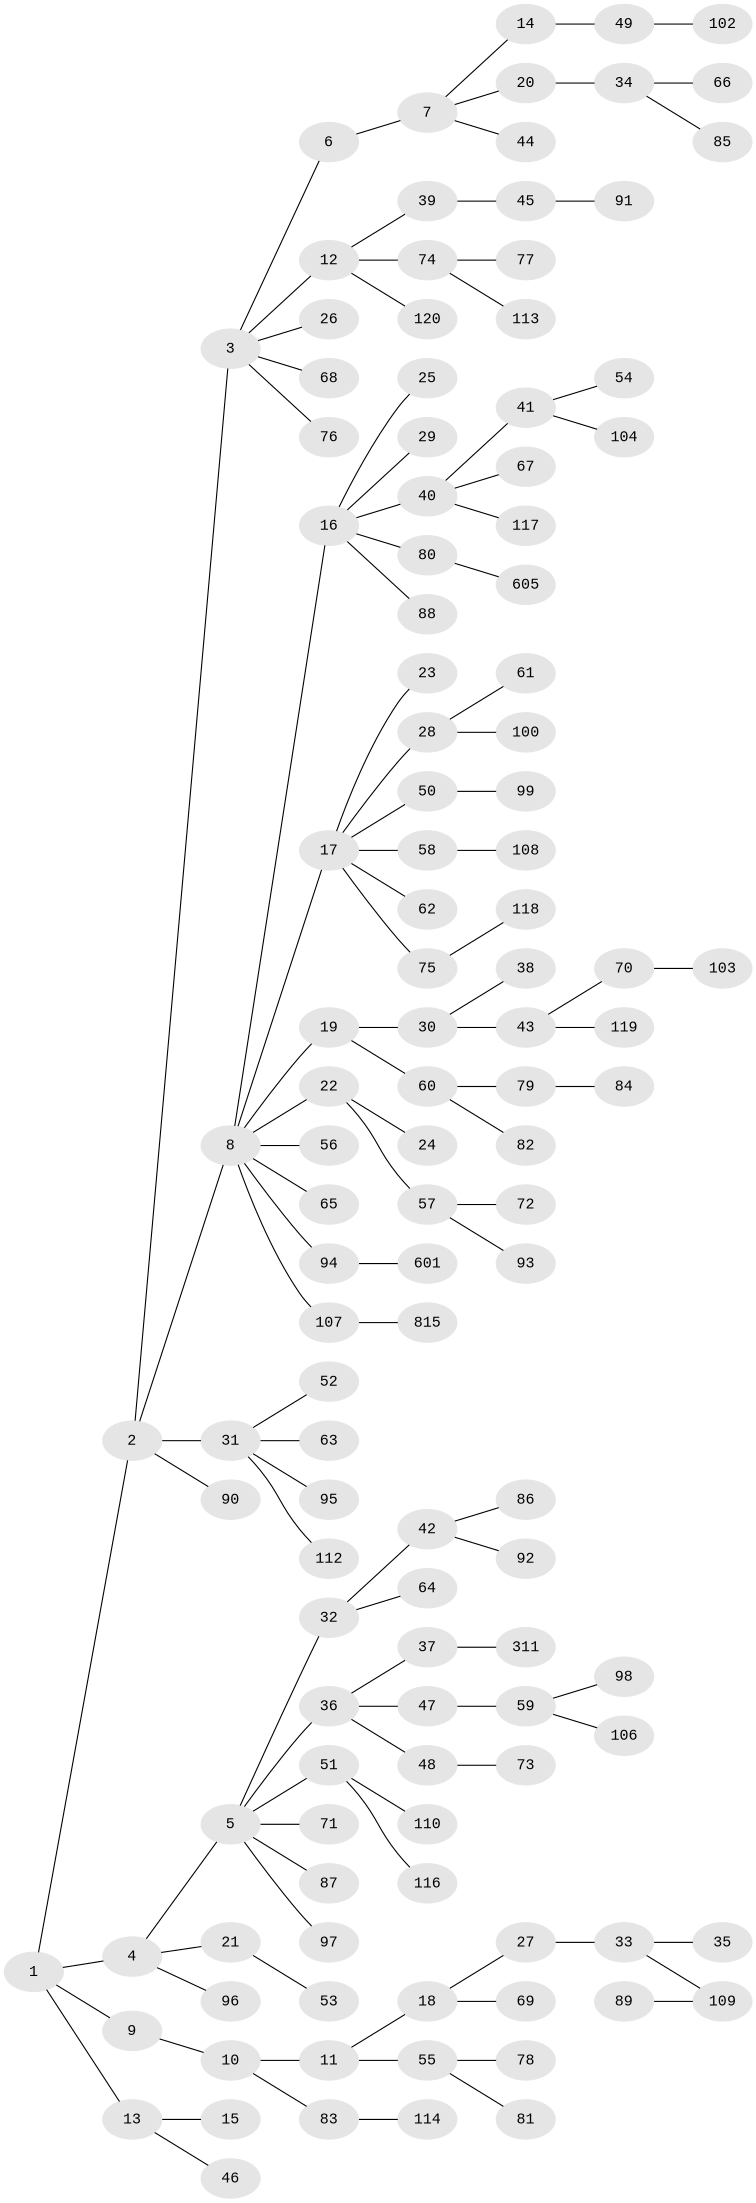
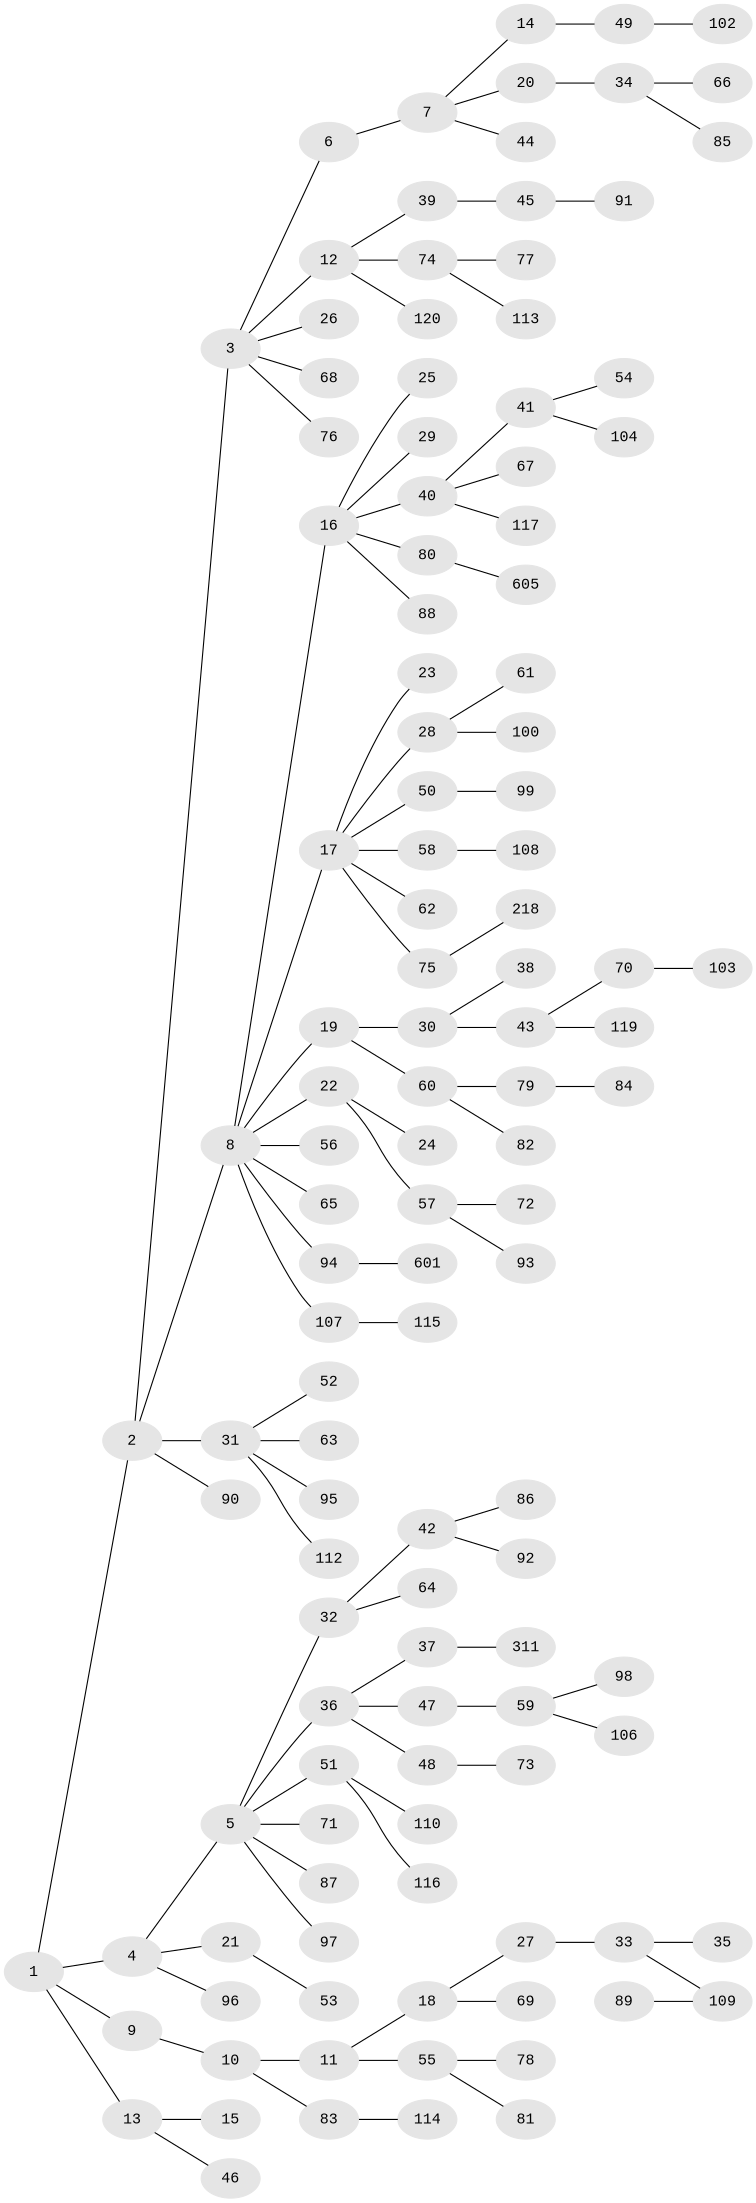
  graph {
    fontname="Liberation Mono"
    rankdir=LR
    node [color=gray90 fontname="Liberation Mono" style=filled]
    edge [fontname="Liberation Mono"]
    1
    2
    4
    9
    13
    3
    8
    31
    90
    5
    21
    96
    10
    15
    46
    6
    12
    26
    68
    76
    16
    17
    19
    22
    56
    65
    94
    107
    52
    63
    95
    112
    7
    39
    74
    120
    32
    36
    51
    71
    87
    97
    53
    42
    64
    37
    47
    48
    110
    116
    14
    20
    44
    49
    34
    25
    29
    40
    80
    88
    23
    28
    50
    58
    62
    75
    30
    60
    24
    57
    n71 [label=601]
-   115 [label=815]
+   115
    11
    83
    18
    55
    114
    27
    69
    78
    81
    45
    77
    113
    102
    41
    67
    117
    n89 [label=605]
    61
    100
    99
    108
-   118
+   118 [label=218]
    33
    38
    43
    79
    82
    66
    85
    72
    93
    35
    109
    70
    119
    86
    92
    89
    n111 [label=311]
    59
    73
    91
    54
    104
    103
    98
    106
    84
    1 -- 2
    1 -- 4
    1 -- 9
    1 -- 13
    2 -- 3
    2 -- 8
    2 -- 31
    2 -- 90
    4 -- 5
    4 -- 21
    4 -- 96
    9 -- 10
    13 -- 15
    13 -- 46
    3 -- 6
    3 -- 12
    3 -- 26
    3 -- 68
    3 -- 76
    8 -- 16
    8 -- 17
    8 -- 19
    8 -- 22
    8 -- 56
    8 -- 65
    8 -- 94
    8 -- 107
    31 -- 52
    31 -- 63
    31 -- 95
    31 -- 112
    5 -- 32
    5 -- 36
    5 -- 51
    5 -- 71
    5 -- 87
    5 -- 97
    21 -- 53
    10 -- 11
    10 -- 83
    6 -- 7
    12 -- 39
    12 -- 74
    12 -- 120
    16 -- 25
    16 -- 29
    16 -- 40
    16 -- 80
    16 -- 88
    17 -- 23
    17 -- 28
    17 -- 50
    17 -- 58
    17 -- 62
    17 -- 75
    19 -- 30
    19 -- 60
    22 -- 24
    22 -- 57
    94 -- n71
    107 -- 115
    7 -- 14
    7 -- 20
    7 -- 44
    39 -- 45
    74 -- 77
    74 -- 113
    32 -- 42
    32 -- 64
    36 -- 37
    36 -- 47
    36 -- 48
    51 -- 110
    51 -- 116
    42 -- 86
    42 -- 92
    37 -- n111
    47 -- 59
    48 -- 73
    14 -- 49
    20 -- 34
    49 -- 102
    34 -- 66
    34 -- 85
    40 -- 41
    40 -- 67
    40 -- 117
    80 -- n89
    28 -- 61
    28 -- 100
    50 -- 99
    58 -- 108
    75 -- 118
    30 -- 38
    30 -- 43
    60 -- 79
    60 -- 82
    57 -- 72
    57 -- 93
    11 -- 18
    11 -- 55
    83 -- 114
    18 -- 27
    18 -- 69
    55 -- 78
    55 -- 81
    27 -- 33
    45 -- 91
    41 -- 54
    41 -- 104
    33 -- 35
    33 -- 109
    43 -- 70
    43 -- 119
    79 -- 84
    70 -- 103
    89 -- 109
    59 -- 98
    59 -- 106
  }
